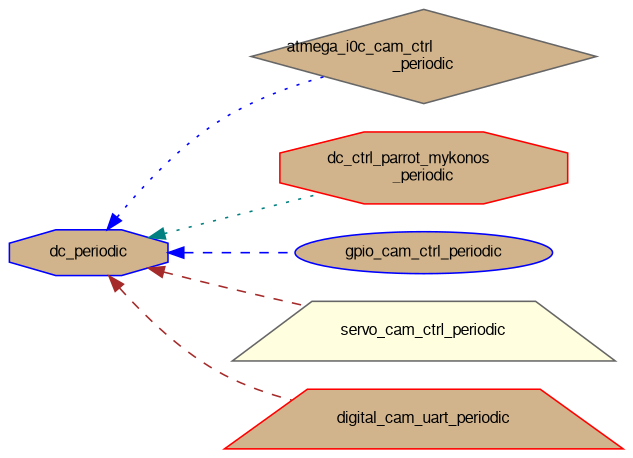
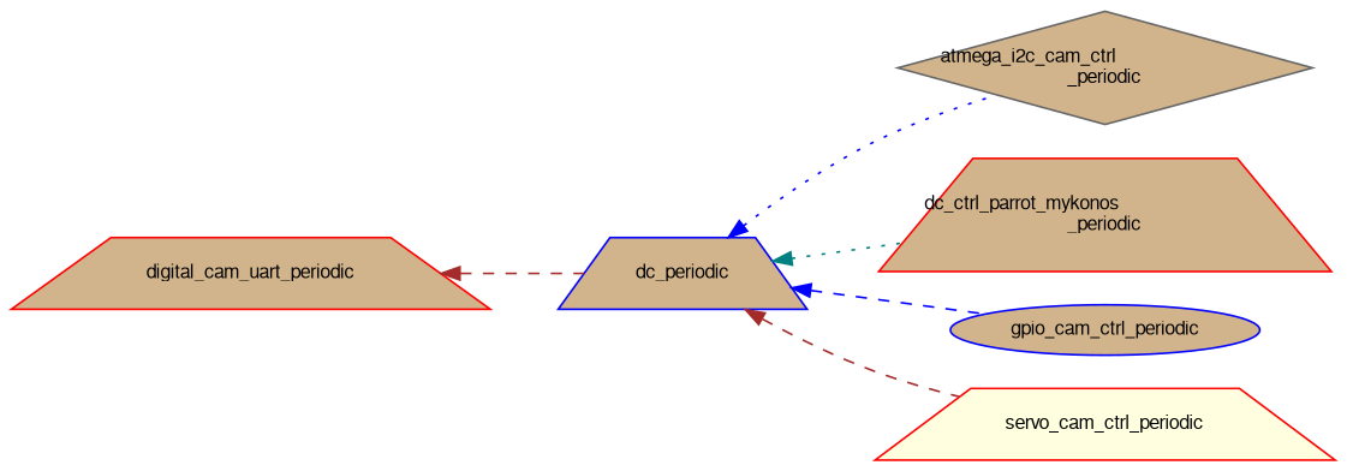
  digraph {
    rankdir=LR
    node [color=blue fillcolor=tan fontname=FreeSans fontsize=10 shape=octagon style=filled]
    edge [color=blue dir=back fontname=FreeSans fontsize=10 labelfontname=FreeSans labelfontsize=10 style=dashed]
-   n1 [height=0.2 label=dc_periodic width=0.4]
-   n2 [color=gray40 height=0.2 label="atmega_i0c_cam_ctrl\l_periodic" shape=diamond width=0.4]
-   n3 [color=red height=0.2 label="dc_ctrl_parrot_mykonos\l_periodic" width=0.4]
+   n1 [height=0.2 label=dc_periodic shape=trapezium width=0.4]
+   n2 [color=gray40 height=0.2 label="atmega_i2c_cam_ctrl\l_periodic" shape=diamond width=0.4]
+   n3 [color=red height=0.2 label="dc_ctrl_parrot_mykonos\l_periodic" shape=trapezium width=0.4]
    n4 [height=0.2 label=gpio_cam_ctrl_periodic shape=ellipse width=0.4]
-   n5 [color=gray40 fillcolor=lightyellow height=0.2 label=servo_cam_ctrl_periodic shape=trapezium width=0.4]
+   n5 [color=red fillcolor=lightyellow height=0.2 label=servo_cam_ctrl_periodic shape=trapezium width=0.4]
    n6 [color=red height=0.2 label=digital_cam_uart_periodic shape=trapezium width=0.4]
    n1 -> n2 [style=dotted]
    n1 -> n3 [color=teal style=dotted]
    n1 -> n4
    n1 -> n5 [color=brown]
-   n1 -> n6 [color=brown]
+   n6 -> n1 [color=brown]
  }
